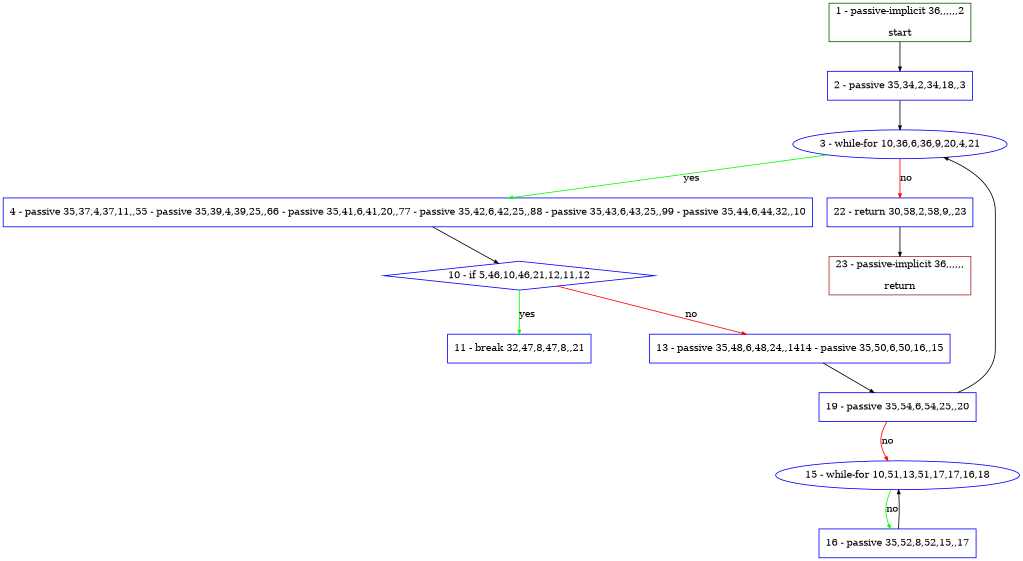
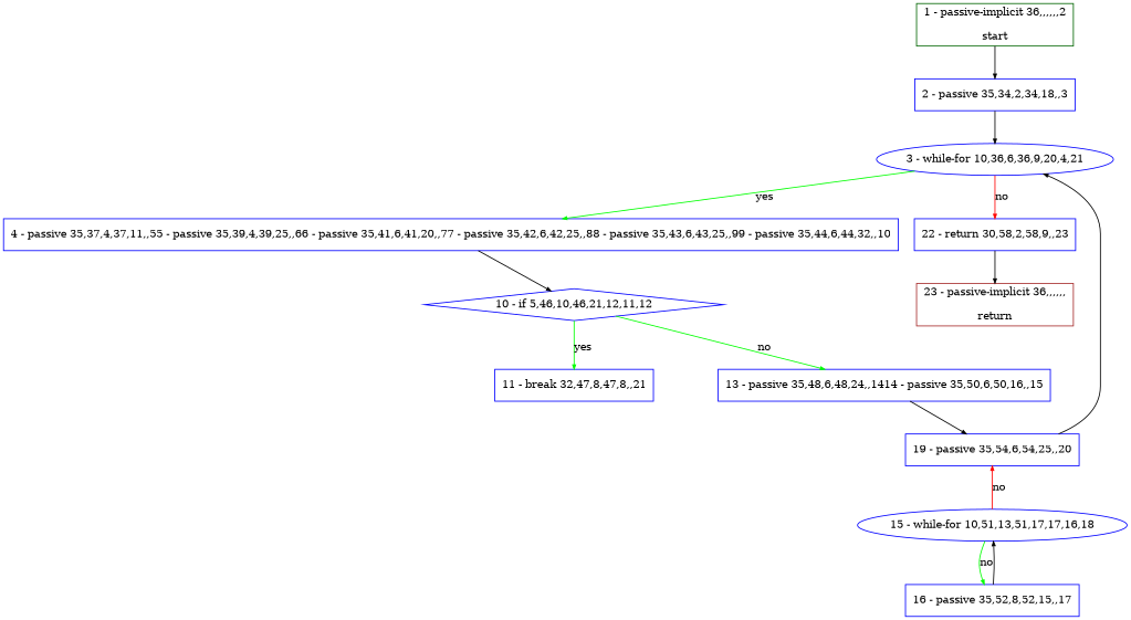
  digraph {
    bgcolor=white
    compound=true
    fillcolor="#FFFFCC"
    fontname="DejaVu Serif"
    fontsize=12
    pack=true
    packmode=clust
    style="rounded,filled"
    node [color="#0000ff" compound=true fillcolor="#ffffff" fixedsize=false fontname="DejaVu Serif" fontsize=12 node_initialized=no shape=box style=filled]
    edge [arrowhead=normal arrowsize=0.5 arrowtail=none color="#000000" compound=true dir=forward fontcolor=black fontname="DejaVu Serif" fontsize=12]
    n1 [label="2 - passive 35,34,2,34,18,,3"]
    n2 [label="3 - while-for 10,36,6,36,9,20,4,21" shape=oval]
    n3 [label="4 - passive 35,37,4,37,11,,55 - passive 35,39,4,39,25,,66 - passive 35,41,6,41,20,,77 - passive 35,42,6,42,25,,88 - passive 35,43,6,43,25,,99 - passive 35,44,6,44,32,,10"]
    n4 [label="22 - return 30,58,2,58,9,,23"]
    n5 [color="#006400" label="1 - passive-implicit 36,,,,,,2\n\nstart"]
    n6 [label="10 - if 5,46,10,46,21,12,11,12" shape=diamond]
    n7 [color="#a52a2a" label="23 - passive-implicit 36,,,,,,\n\nreturn"]
    n8 [label="11 - break 32,47,8,47,8,,21"]
    n9 [label="13 - passive 35,48,6,48,24,,1414 - passive 35,50,6,50,16,,15"]
    n10 [label="19 - passive 35,54,6,54,25,,20"]
    n11 [label="15 - while-for 10,51,13,51,17,17,16,18" shape=oval]
    n12 [label="16 - passive 35,52,8,52,15,,17"]
    n1 -> n2
    n2 -> n3 [color="#00ff00" label=yes]
    n2 -> n4 [color="#ff0000" label=no]
    n3 -> n6
    n4 -> n7
    n5 -> n1
    n6 -> n8 [color="#00ff00" label=yes]
-   n6 -> n9 [color="#ff0000" label=no]
+   n6 -> n9 [color="#00ff00" label=no]
    n9 -> n10
    n10 -> n2
-   n10 -> n11 [color="#ff0000" label=no]
+   n11 -> n10 [color="#ff0000" label=no]
    n11 -> n12 [color="#00ff00" label=no]
    n12 -> n11
  }
